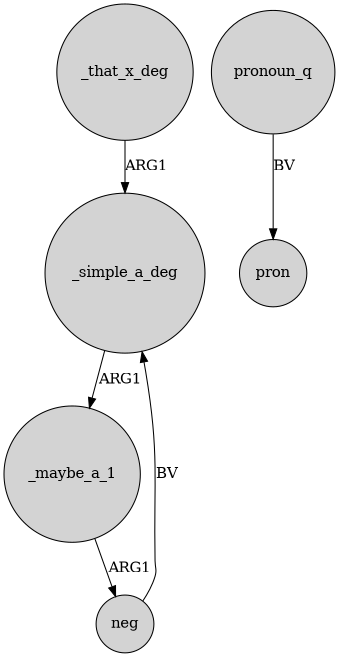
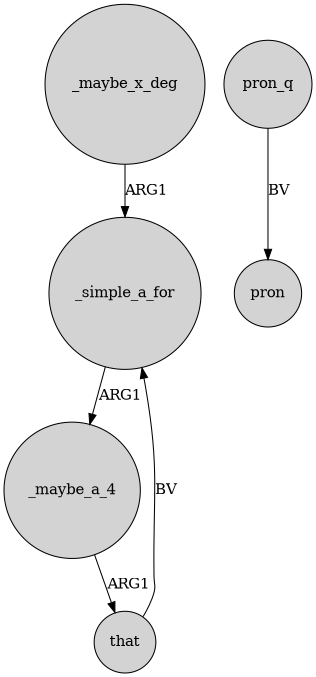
  digraph {
    node [shape=circle style=filled]
-   _that_x_deg
-   _simple_a_for [label=_simple_a_deg]
-   _maybe_a_1
-   neg
-   pronoun_q
+   _that_x_deg [label=_maybe_x_deg]
+   _simple_a_for
+   _maybe_a_1 [label=_maybe_a_4]
+   neg [label=that]
+   pronoun_q [label=pron_q]
    pron
    _that_x_deg -> _simple_a_for [label=ARG1]
    _simple_a_for -> _maybe_a_1 [label=ARG1]
    _maybe_a_1 -> neg [label=ARG1]
    neg -> _simple_a_for [label=BV]
    pronoun_q -> pron [label=BV]
  }
